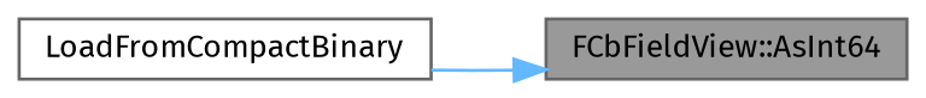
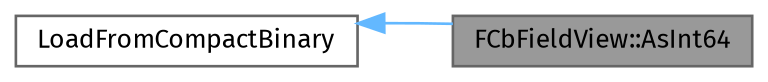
  digraph {
    rankdir=RL
    fontname="Fira Sans"
    node [fontname="Fira Sans" fontsize=10 shape=box style=filled]
    n1 [color=gray40 fillcolor=grey60 fontcolor=black height=0.2 label="FCbFieldView::AsInt64" width=0.4]
    n2 [color=grey40 fillcolor=white height=0.2 label=LoadFromCompactBinary width=0.4]
-   n1 -> n2 [color=steelblue1 dir=back fontname="Fira Sans" fontsize=10 labelfontname=Helvetica labelfontsize=10 style=solid]
+   n2 -> n1 [color=steelblue1 dir=back fontname="Fira Sans" fontsize=10 labelfontname=Helvetica labelfontsize=10 style=solid]
  }
